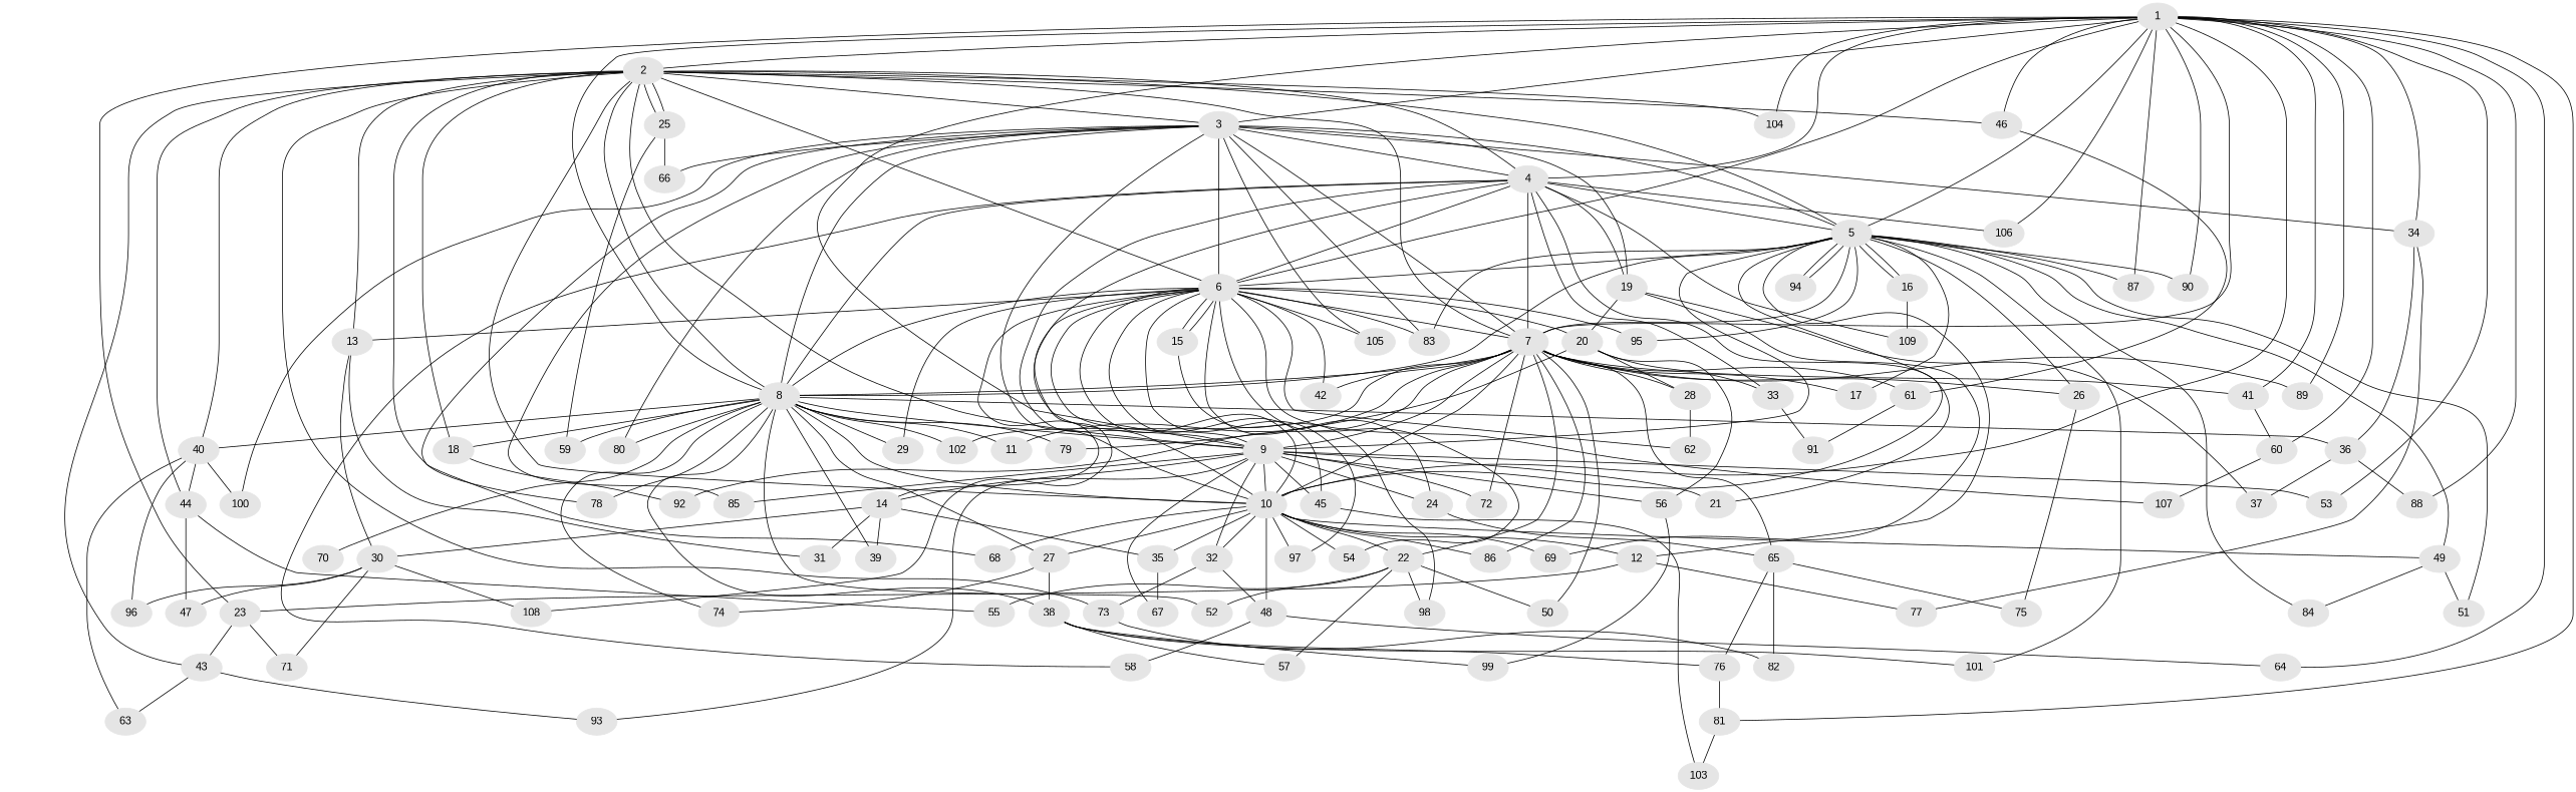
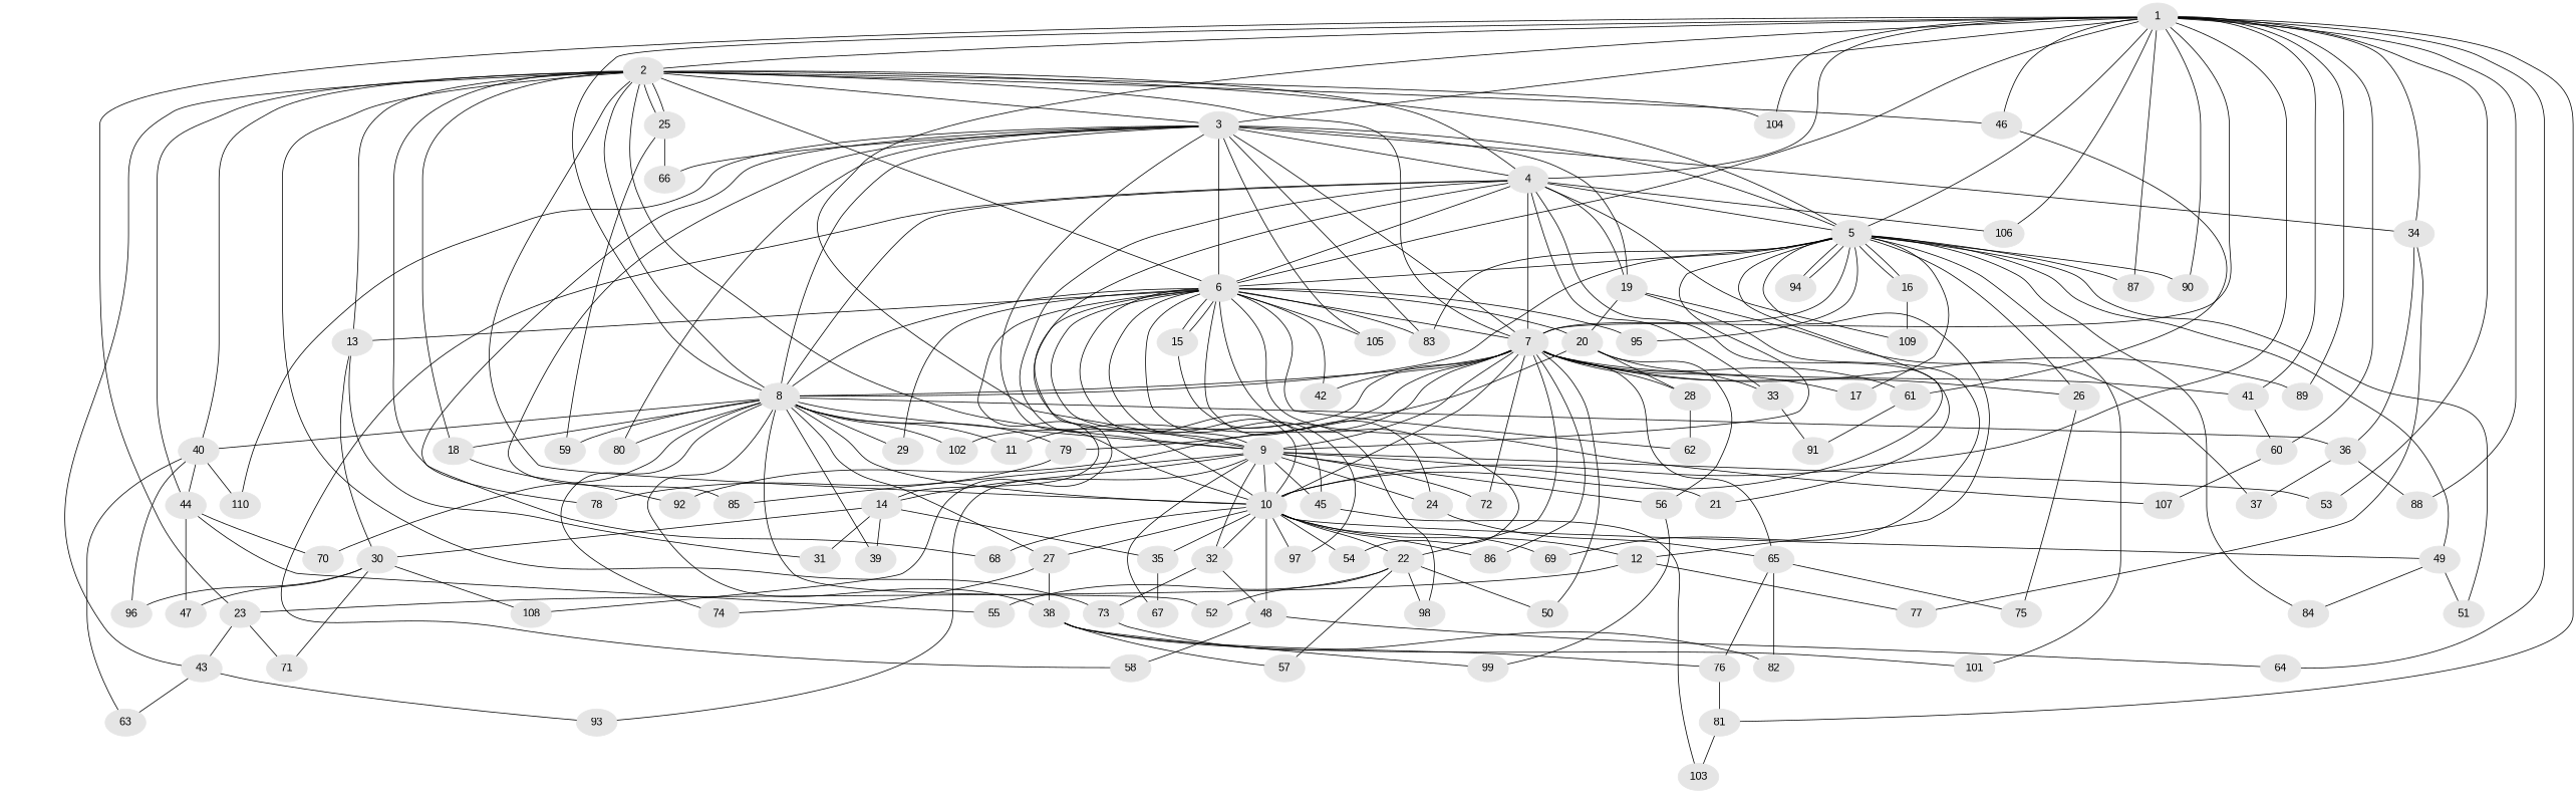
  graph {
    fontname="Liberation Sans"
    node [color=gray90 fontname="Liberation Sans" style=filled]
    edge [fontname="Liberation Sans"]
    1
    2
    3
    4
    5
    6
    7
    8
    9
    10
    23
    34
    41
    46
    53
    60
    64
    81
    87
    88
    89
    90
    104
    106
    13
    18
    25
    40
    43
    44
    73
    78
    19
    66
    68
    80
    85
-   100
+   100 [label=110]
    105
    83
    21
    33
    58
    109
    12
    16
    17
    26
    49
    51
    84
    94
    95
    101
    14
    15
    20
    24
    29
    42
    45
    54
    62
    97
    107
    108
    11
    22
    28
    50
    61
    65
    72
    86
    92
    102
    27
    36
    38
    39
    52
    59
    70
    74
    79
    32
    56
    67
    93
    35
    48
    69
    71
    77
    103
    30
    31
    96
    63
    55
    47
    82
    37
    91
    75
    98
    57
    76
    99
    1 -- 2
    1 -- 3
    1 -- 4
    1 -- 5
    1 -- 6
    1 -- 7
    1 -- 8
    1 -- 9
    1 -- 10
    1 -- 23
    1 -- 34
    1 -- 41
    1 -- 46
    1 -- 53
    1 -- 60
    1 -- 64
    1 -- 81
    1 -- 87
    1 -- 88
    1 -- 89
    1 -- 90
    1 -- 104
    1 -- 106
    2 -- 3
    2 -- 4
    2 -- 5
    2 -- 6
    2 -- 7
    2 -- 8
    2 -- 9
    2 -- 10
    2 -- 46
    2 -- 104
    2 -- 13
    2 -- 18
    2 -- 25
    2 -- 25
    2 -- 40
    2 -- 43
    2 -- 44
    2 -- 73
    2 -- 78
    3 -- 4
    3 -- 5
    3 -- 6
    3 -- 7
    3 -- 8
    3 -- 10
    3 -- 34
    3 -- 19
    3 -- 66
    3 -- 68
    3 -- 80
    3 -- 85
    3 -- 100
    3 -- 105
    3 -- 83
    4 -- 5
    4 -- 6
    4 -- 7
    4 -- 8
    4 -- 9
    4 -- 10
    4 -- 106
    4 -- 19
    4 -- 21
    4 -- 33
    4 -- 58
    4 -- 109
    5 -- 6
    5 -- 7
    5 -- 8
    5 -- 9
    5 -- 10
    5 -- 87
    5 -- 90
    5 -- 83
    5 -- 12
    5 -- 16
    5 -- 16
    5 -- 17
    5 -- 26
    5 -- 49
    5 -- 51
    5 -- 84
    5 -- 94
    5 -- 94
    5 -- 95
    5 -- 101
    6 -- 7
    6 -- 8
    6 -- 9
    6 -- 10
    6 -- 13
    6 -- 105
    6 -- 83
    6 -- 95
    6 -- 14
    6 -- 15
    6 -- 15
    6 -- 20
    6 -- 24
    6 -- 29
    6 -- 42
    6 -- 45
    6 -- 54
    6 -- 62
    6 -- 97
    6 -- 107
    6 -- 108
    7 -- 8
    7 -- 9
    7 -- 10
    7 -- 41
    7 -- 89
    7 -- 17
    7 -- 26
    7 -- 42
    7 -- 11
    7 -- 22
    7 -- 28
    7 -- 50
    7 -- 61
    7 -- 65
    7 -- 72
    7 -- 86
    7 -- 92
    7 -- 102
    8 -- 9
    8 -- 10
    8 -- 18
    8 -- 40
-   8 -- 78
+   79 -- 78
    8 -- 80
    8 -- 29
    8 -- 11
    8 -- 102
    8 -- 27
    8 -- 36
    8 -- 38
    8 -- 39
    8 -- 52
    8 -- 59
    8 -- 70
    8 -- 74
    8 -- 79
    9 -- 10
    9 -- 53
    9 -- 85
    9 -- 21
    9 -- 14
    9 -- 24
    9 -- 45
    9 -- 72
    9 -- 32
    9 -- 56
    9 -- 67
    9 -- 93
    10 -- 68
    10 -- 12
    10 -- 49
    10 -- 54
    10 -- 97
    10 -- 22
    10 -- 86
    10 -- 27
    10 -- 32
    10 -- 35
    10 -- 48
    10 -- 69
    23 -- 43
    23 -- 71
    34 -- 36
    34 -- 77
    41 -- 60
    46 -- 61
    60 -- 107
    81 -- 103
    13 -- 30
    13 -- 31
    18 -- 92
    25 -- 66
    25 -- 59
    40 -- 44
    40 -- 100
    40 -- 96
    40 -- 63
    43 -- 93
    43 -- 63
+   44 -- 70
    44 -- 55
    44 -- 47
    73 -- 82
    19 -- 20
    19 -- 69
    19 -- 37
    33 -- 91
    12 -- 23
    12 -- 77
    16 -- 109
    26 -- 75
    49 -- 51
    49 -- 84
    14 -- 39
    14 -- 35
    14 -- 30
    14 -- 31
    15 -- 98
    20 -- 33
    20 -- 28
    20 -- 79
    20 -- 56
    24 -- 65
    45 -- 103
    22 -- 50
    22 -- 52
    22 -- 55
    22 -- 98
    22 -- 57
    28 -- 62
    61 -- 91
    65 -- 82
    65 -- 75
    65 -- 76
    27 -- 38
    27 -- 74
    36 -- 88
    36 -- 37
    38 -- 101
    38 -- 57
    38 -- 76
    38 -- 99
    32 -- 73
    32 -- 48
    56 -- 99
    35 -- 67
    48 -- 64
    48 -- 58
    30 -- 108
    30 -- 71
    30 -- 96
    30 -- 47
    76 -- 81
  }
